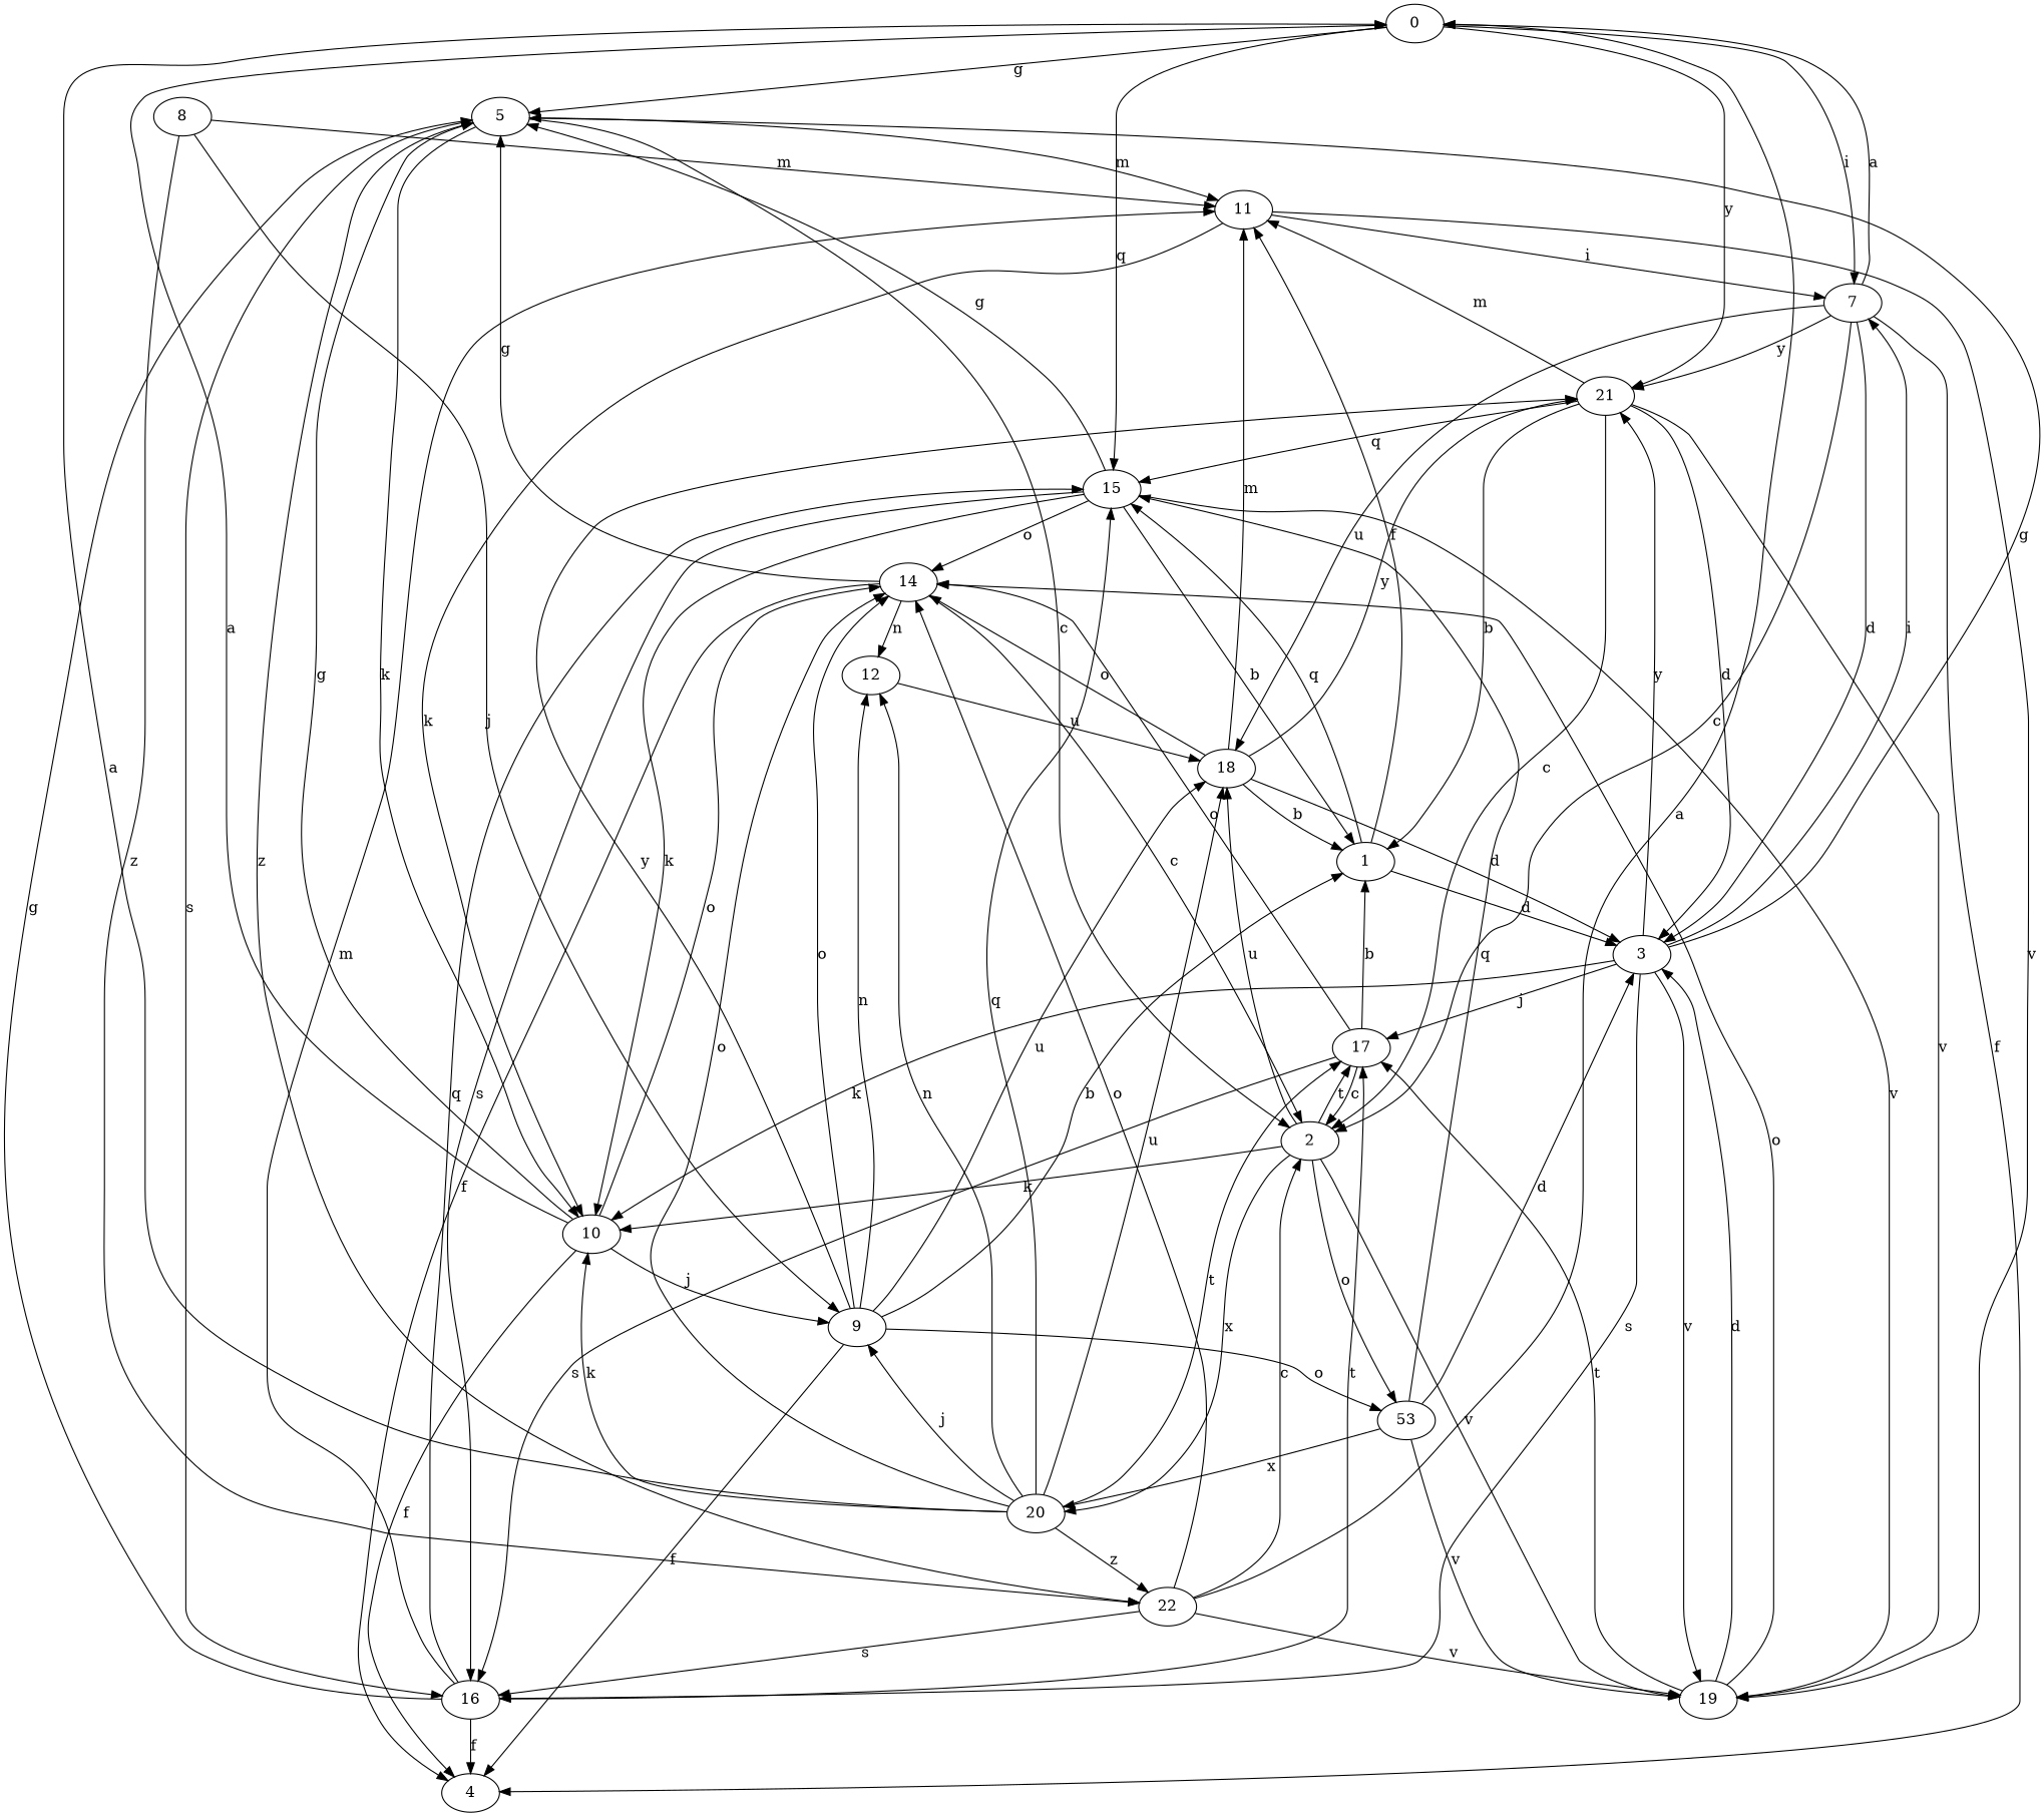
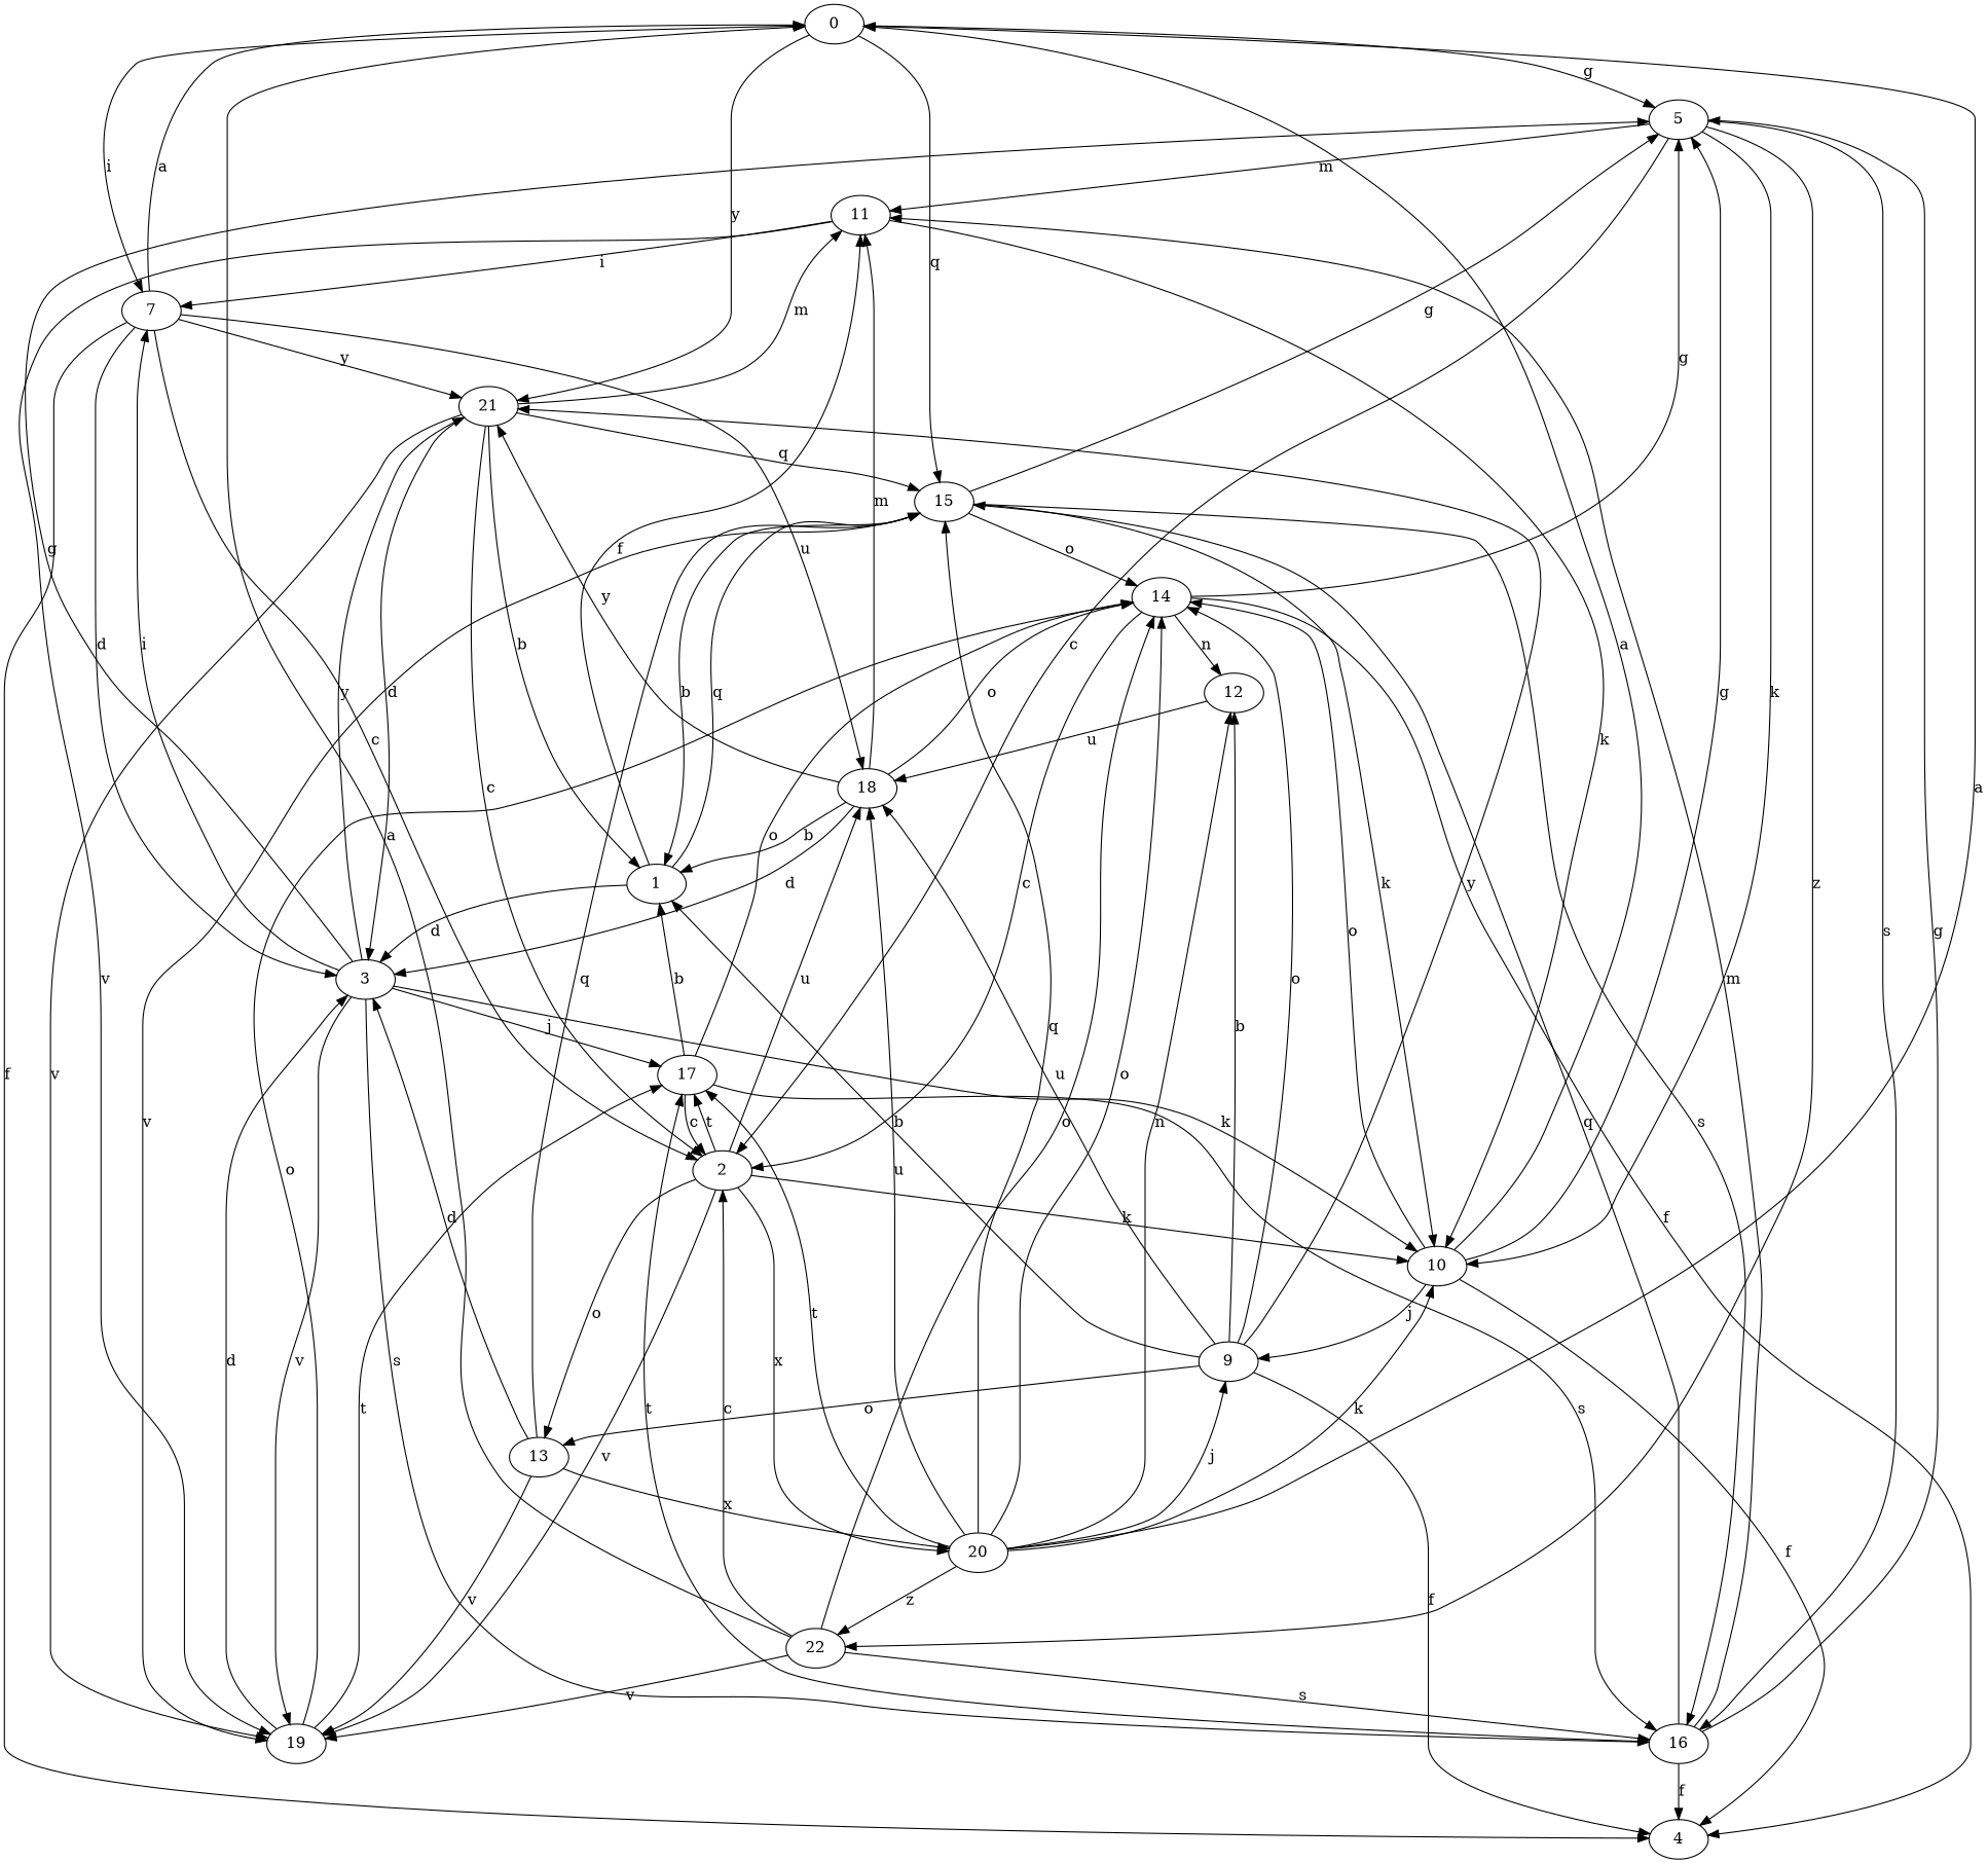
  strict digraph {
    0
    5
    7
    15
    21
    11
    2
    10
    16
    22
    3
    18
    4
    1
    19
    14
    17
-   13 [label=53]
+   13
    20
    9
    12
-   8
    0 -> 5 [label=g]
    0 -> 7 [label=i]
    0 -> 15 [label=q]
    0 -> 21 [label=y]
    5 -> 11 [label=m]
    5 -> 2 [label=c]
    5 -> 10 [label=k]
    5 -> 16 [label=s]
    5 -> 22 [label=z]
    7 -> 0 [label=a]
    7 -> 21 [label=y]
    7 -> 2 [label=c]
    7 -> 3 [label=d]
    7 -> 18 [label=u]
    7 -> 4 [label=f]
    15 -> 5 [label=g]
    15 -> 10 [label=k]
    15 -> 16 [label=s]
    15 -> 1 [label=b]
    15 -> 19 [label=v]
    15 -> 14 [label=o]
    21 -> 15 [label=q]
    21 -> 11 [label=m]
    21 -> 2 [label=c]
    21 -> 3 [label=d]
    21 -> 1 [label=b]
    21 -> 19 [label=v]
    11 -> 7 [label=i]
    11 -> 10 [label=k]
    11 -> 19 [label=v]
    2 -> 10 [label=k]
    2 -> 18 [label=u]
    2 -> 19 [label=v]
    2 -> 17 [label=t]
    2 -> 13 [label=o]
    2 -> 20 [label=x]
    10 -> 0 [label=a]
    10 -> 5 [label=g]
    10 -> 4 [label=f]
    10 -> 14 [label=o]
    10 -> 9 [label=j]
    16 -> 5 [label=g]
    16 -> 15 [label=q]
    16 -> 11 [label=m]
    16 -> 4 [label=f]
    16 -> 17 [label=t]
    22 -> 0 [label=a]
    22 -> 2 [label=c]
    22 -> 16 [label=s]
    22 -> 19 [label=v]
    22 -> 14 [label=o]
    3 -> 5 [label=g]
    3 -> 7 [label=i]
    3 -> 21 [label=y]
    3 -> 10 [label=k]
    3 -> 16 [label=s]
    3 -> 19 [label=v]
    3 -> 17 [label=j]
    18 -> 21 [label=y]
    18 -> 11 [label=m]
    18 -> 3 [label=d]
    18 -> 1 [label=b]
    18 -> 14 [label=o]
    1 -> 15 [label=q]
    1 -> 11 [label=f]
    1 -> 3 [label=d]
    19 -> 3 [label=d]
    19 -> 14 [label=o]
    19 -> 17 [label=t]
    14 -> 5 [label=g]
    14 -> 2 [label=c]
    14 -> 4 [label=f]
    14 -> 12 [label=n]
    17 -> 2 [label=c]
    17 -> 16 [label=s]
    17 -> 1 [label=b]
    17 -> 14 [label=o]
    13 -> 15 [label=q]
    13 -> 3 [label=d]
    13 -> 19 [label=v]
    13 -> 20 [label=x]
    20 -> 0 [label=a]
    20 -> 15 [label=q]
    20 -> 10 [label=k]
    20 -> 22 [label=z]
    20 -> 18 [label=u]
    20 -> 14 [label=o]
    20 -> 17 [label=t]
    20 -> 9 [label=j]
    20 -> 12 [label=n]
    9 -> 21 [label=y]
    9 -> 18 [label=u]
    9 -> 4 [label=f]
    9 -> 1 [label=b]
    9 -> 14 [label=o]
    9 -> 13 [label=o]
-   9 -> 12 [label=n]
+   9 -> 12 [label=b]
    12 -> 18 [label=u]
-   8 -> 11 [label=m]
-   8 -> 22 [label=z]
-   8 -> 9 [label=j]
  }
